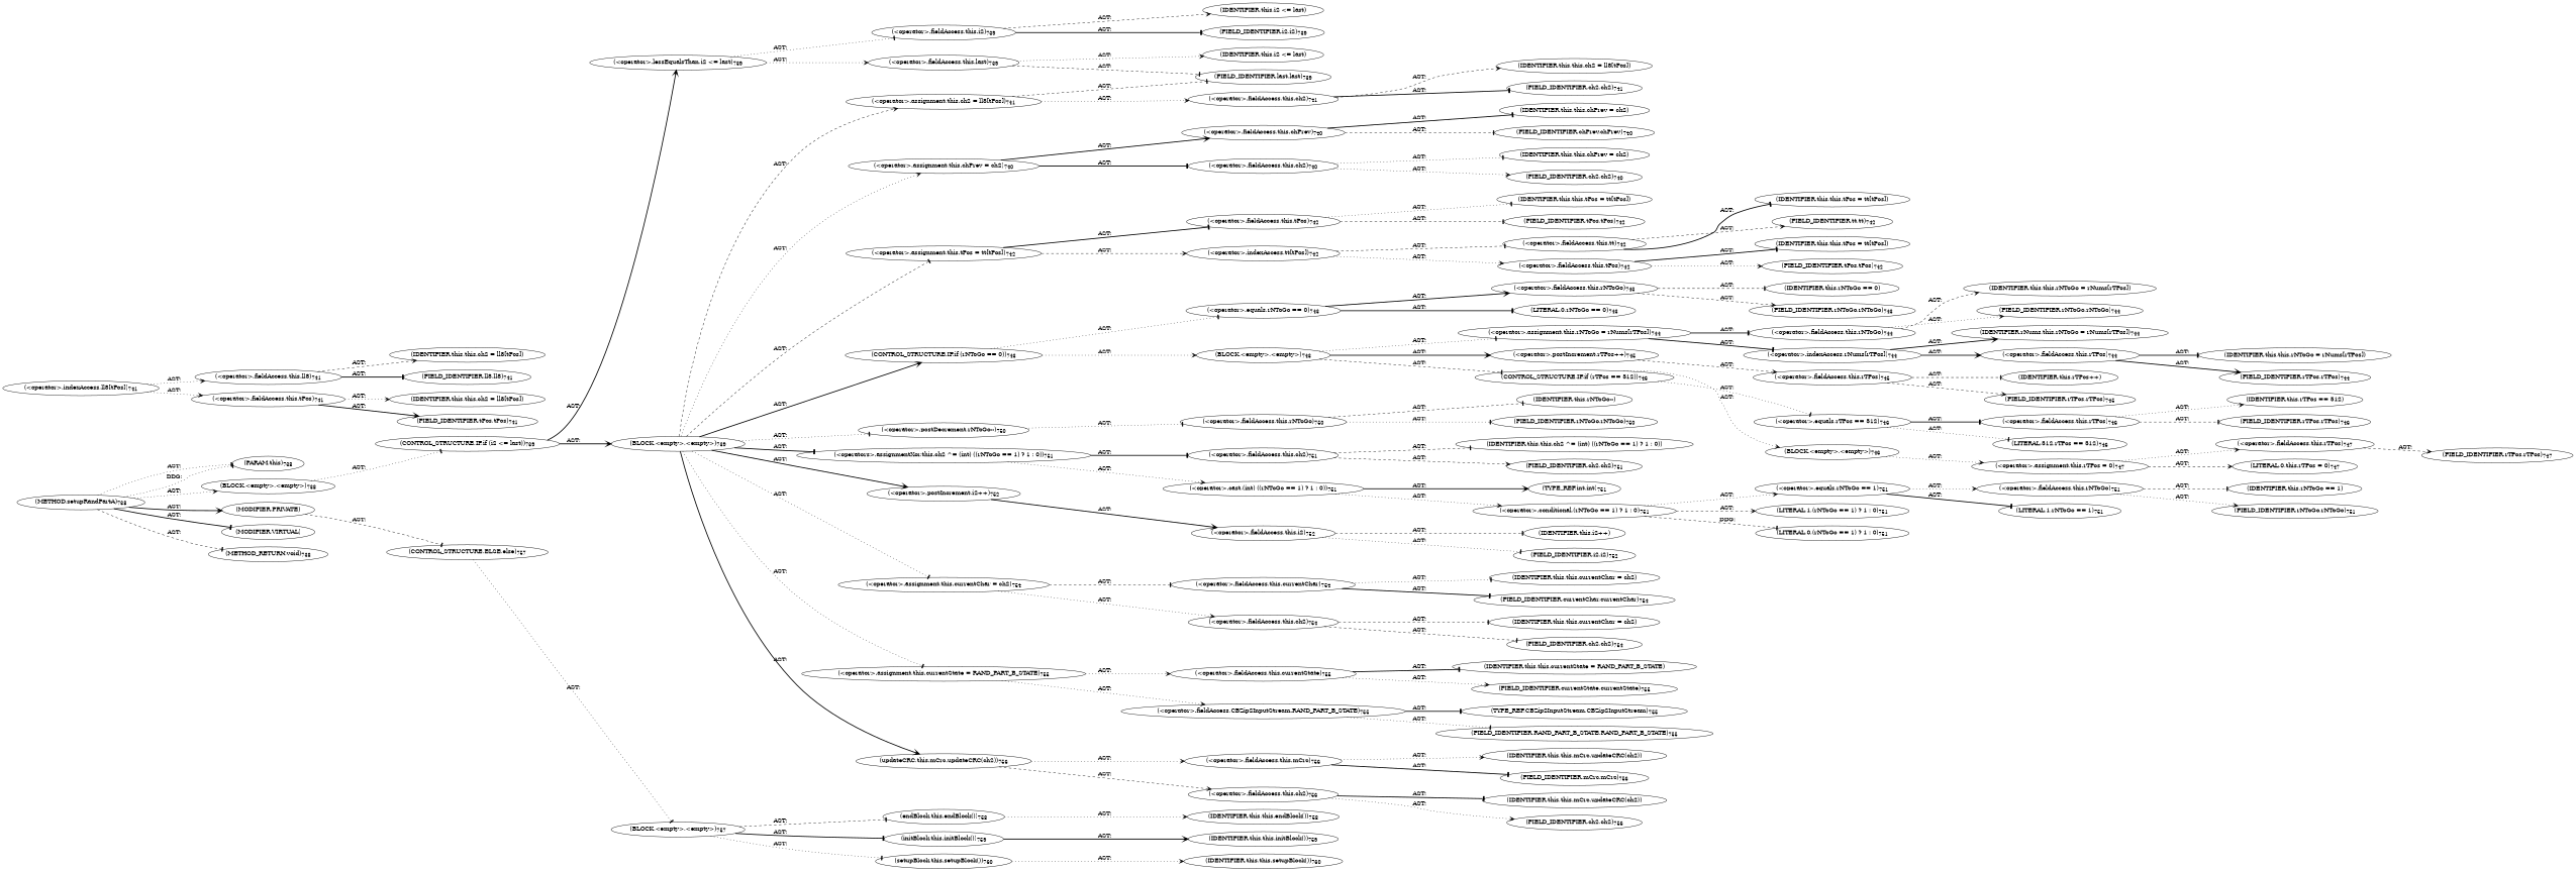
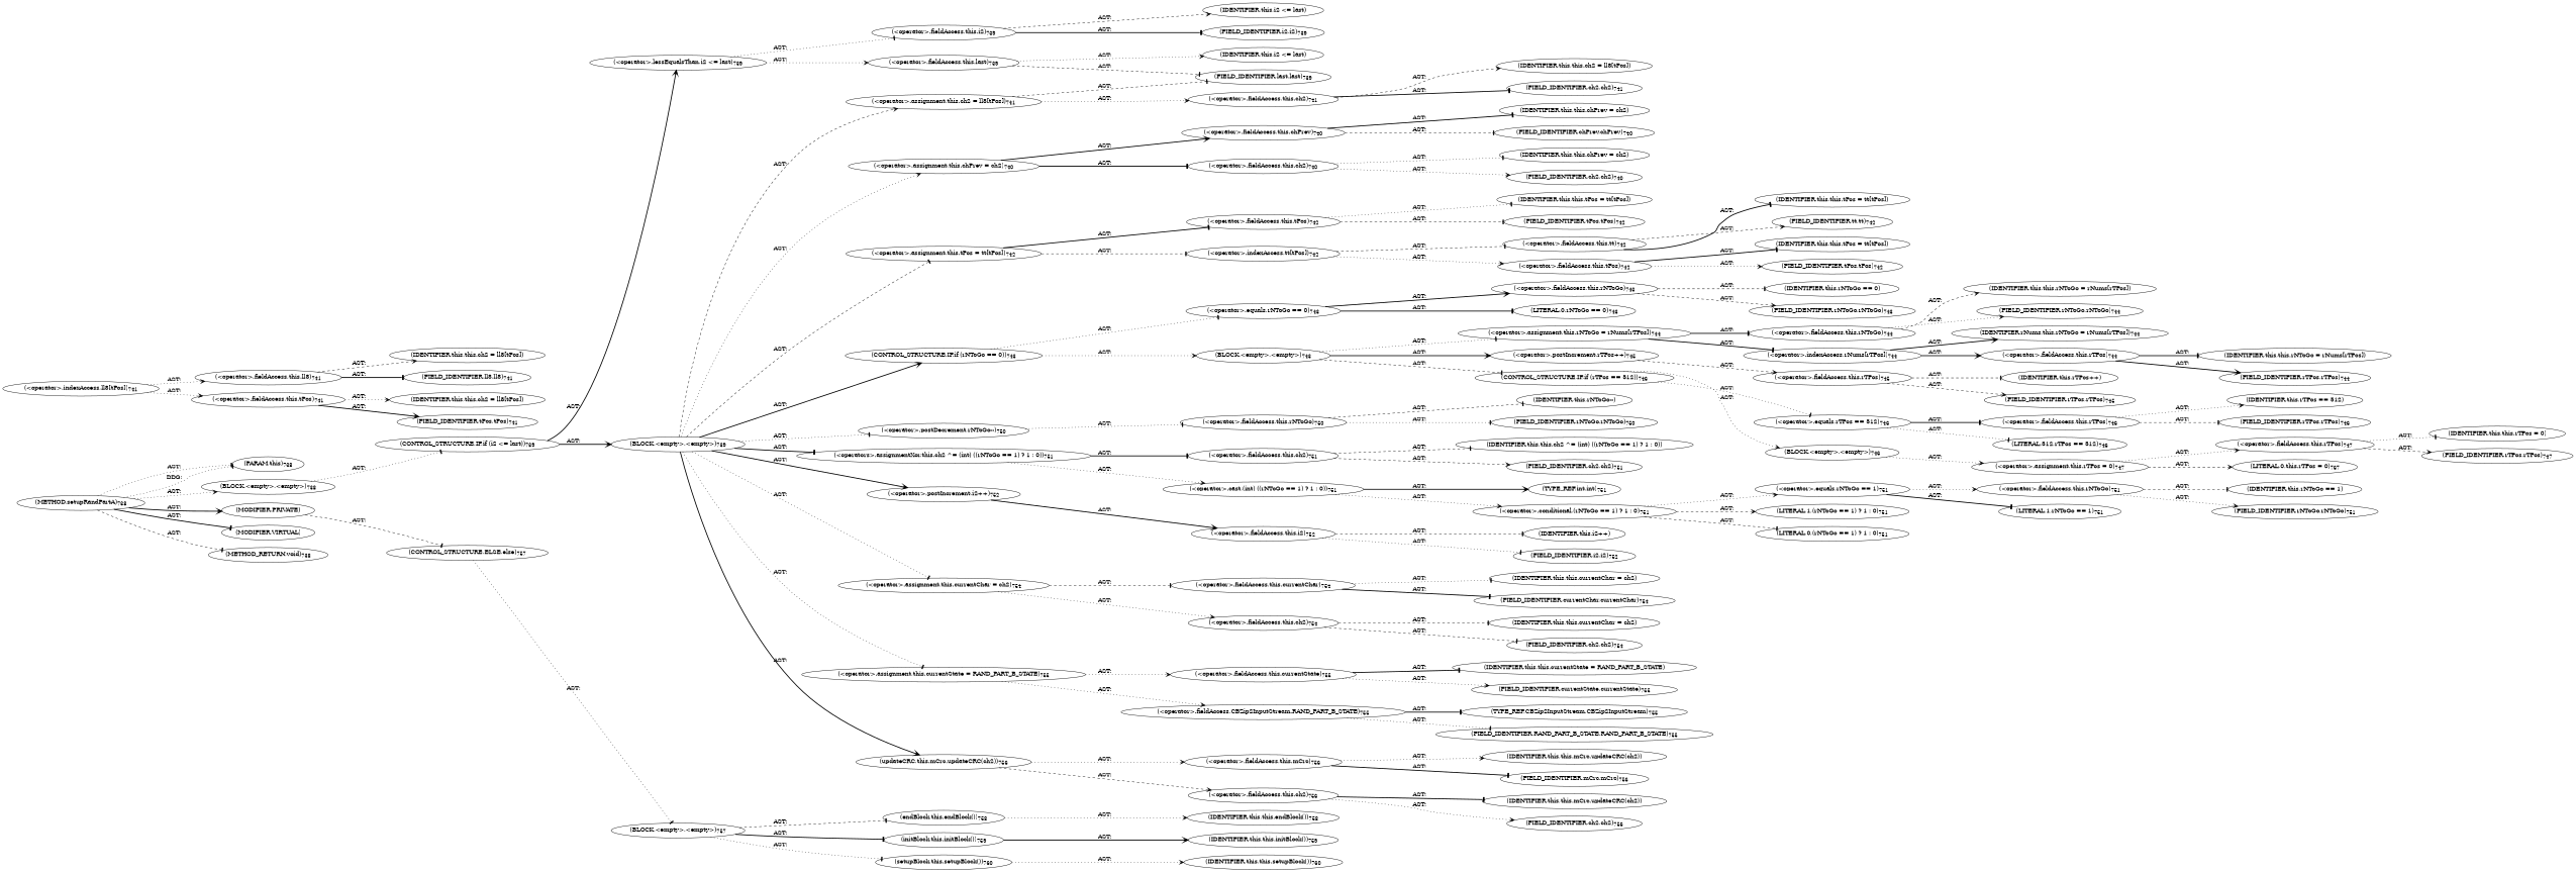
  digraph {
    rankdir=LR
    edge [arrowhead=tee style=dotted]
    n1 [label=<(METHOD,setupRandPartA)<SUB>738</SUB>>]
    n2 [label=<(PARAM,this)<SUB>738</SUB>>]
    n3 [label=<(BLOCK,&lt;empty&gt;,&lt;empty&gt;)<SUB>738</SUB>>]
    n4 [label=<(MODIFIER,PRIVATE)>]
    n5 [label=<(MODIFIER,VIRTUAL)>]
    n6 [label=<(METHOD_RETURN,void)<SUB>738</SUB>>]
    n7 [label=<(CONTROL_STRUCTURE,IF,if (i2 &lt;= last))<SUB>739</SUB>>]
    n8 [label=<(CONTROL_STRUCTURE,ELSE,else)<SUB>757</SUB>>]
    n9 [label=<(&lt;operator&gt;.lessEqualsThan,i2 &lt;= last)<SUB>739</SUB>>]
    n10 [label=<(BLOCK,&lt;empty&gt;,&lt;empty&gt;)<SUB>739</SUB>>]
    n11 [label=<(&lt;operator&gt;.fieldAccess,this.i2)<SUB>739</SUB>>]
    n12 [label=<(&lt;operator&gt;.fieldAccess,this.last)<SUB>739</SUB>>]
    n13 [label=<(&lt;operator&gt;.assignment,this.chPrev = ch2)<SUB>740</SUB>>]
    n14 [label=<(&lt;operator&gt;.assignment,this.ch2 = ll8[tPos])<SUB>741</SUB>>]
    n15 [label=<(&lt;operator&gt;.assignment,this.tPos = tt[tPos])<SUB>742</SUB>>]
    n16 [label=<(CONTROL_STRUCTURE,IF,if (rNToGo == 0))<SUB>743</SUB>>]
    n17 [label=<(&lt;operator&gt;.postDecrement,rNToGo--)<SUB>750</SUB>>]
    n18 [label=<(&lt;operators&gt;.assignmentXor,this.ch2 ^= (int) ((rNToGo == 1) ? 1 : 0))<SUB>751</SUB>>]
    n19 [label=<(&lt;operator&gt;.postIncrement,i2++)<SUB>752</SUB>>]
    n20 [label=<(&lt;operator&gt;.assignment,this.currentChar = ch2)<SUB>754</SUB>>]
    n21 [label=<(&lt;operator&gt;.assignment,this.currentState = RAND_PART_B_STATE)<SUB>755</SUB>>]
    n22 [label=<(updateCRC,this.mCrc.updateCRC(ch2))<SUB>756</SUB>>]
    n23 [label=<(BLOCK,&lt;empty&gt;,&lt;empty&gt;)<SUB>757</SUB>>]
    n24 [label=<(IDENTIFIER,this,i2 &lt;= last)>]
    n25 [label=<(FIELD_IDENTIFIER,i2,i2)<SUB>739</SUB>>]
    n26 [label=<(IDENTIFIER,this,i2 &lt;= last)>]
    n27 [label=<(FIELD_IDENTIFIER,last,last)<SUB>739</SUB>>]
    n28 [label=<(&lt;operator&gt;.fieldAccess,this.chPrev)<SUB>740</SUB>>]
    n29 [label=<(&lt;operator&gt;.fieldAccess,this.ch2)<SUB>740</SUB>>]
    n30 [label=<(&lt;operator&gt;.fieldAccess,this.ch2)<SUB>741</SUB>>]
    n31 [label=<(&lt;operator&gt;.fieldAccess,this.tPos)<SUB>742</SUB>>]
    n32 [label=<(&lt;operator&gt;.indexAccess,tt[tPos])<SUB>742</SUB>>]
    n33 [label=<(&lt;operator&gt;.equals,rNToGo == 0)<SUB>743</SUB>>]
    n34 [label=<(BLOCK,&lt;empty&gt;,&lt;empty&gt;)<SUB>743</SUB>>]
    n35 [label=<(&lt;operator&gt;.fieldAccess,this.rNToGo)<SUB>750</SUB>>]
    n36 [label=<(&lt;operator&gt;.fieldAccess,this.ch2)<SUB>751</SUB>>]
    n37 [label=<(&lt;operator&gt;.cast,(int) ((rNToGo == 1) ? 1 : 0))<SUB>751</SUB>>]
    n38 [label=<(&lt;operator&gt;.fieldAccess,this.i2)<SUB>752</SUB>>]
    n39 [label=<(&lt;operator&gt;.fieldAccess,this.currentChar)<SUB>754</SUB>>]
    n40 [label=<(&lt;operator&gt;.fieldAccess,this.ch2)<SUB>754</SUB>>]
    n41 [label=<(&lt;operator&gt;.fieldAccess,this.currentState)<SUB>755</SUB>>]
    n42 [label=<(&lt;operator&gt;.fieldAccess,CBZip2InputStream.RAND_PART_B_STATE)<SUB>755</SUB>>]
    n43 [label=<(&lt;operator&gt;.fieldAccess,this.mCrc)<SUB>756</SUB>>]
    n44 [label=<(&lt;operator&gt;.fieldAccess,this.ch2)<SUB>756</SUB>>]
    n45 [label=<(IDENTIFIER,this,this.chPrev = ch2)>]
    n46 [label=<(FIELD_IDENTIFIER,chPrev,chPrev)<SUB>740</SUB>>]
    n47 [label=<(IDENTIFIER,this,this.chPrev = ch2)>]
    n48 [label=<(FIELD_IDENTIFIER,ch2,ch2)<SUB>740</SUB>>]
    n49 [label=<(IDENTIFIER,this,this.ch2 = ll8[tPos])>]
    n50 [label=<(FIELD_IDENTIFIER,ch2,ch2)<SUB>741</SUB>>]
    n51 [label=<(&lt;operator&gt;.indexAccess,ll8[tPos])<SUB>741</SUB>>]
    n52 [label=<(&lt;operator&gt;.fieldAccess,this.ll8)<SUB>741</SUB>>]
    n53 [label=<(&lt;operator&gt;.fieldAccess,this.tPos)<SUB>741</SUB>>]
    n54 [label=<(IDENTIFIER,this,this.ch2 = ll8[tPos])>]
    n55 [label=<(FIELD_IDENTIFIER,ll8,ll8)<SUB>741</SUB>>]
    n56 [label=<(IDENTIFIER,this,this.ch2 = ll8[tPos])>]
    n57 [label=<(FIELD_IDENTIFIER,tPos,tPos)<SUB>741</SUB>>]
    n58 [label=<(IDENTIFIER,this,this.tPos = tt[tPos])>]
    n59 [label=<(FIELD_IDENTIFIER,tPos,tPos)<SUB>742</SUB>>]
    n60 [label=<(&lt;operator&gt;.fieldAccess,this.tt)<SUB>742</SUB>>]
    n61 [label=<(&lt;operator&gt;.fieldAccess,this.tPos)<SUB>742</SUB>>]
    n62 [label=<(IDENTIFIER,this,this.tPos = tt[tPos])>]
    n63 [label=<(FIELD_IDENTIFIER,tt,tt)<SUB>742</SUB>>]
    n64 [label=<(IDENTIFIER,this,this.tPos = tt[tPos])>]
    n65 [label=<(FIELD_IDENTIFIER,tPos,tPos)<SUB>742</SUB>>]
    n66 [label=<(&lt;operator&gt;.fieldAccess,this.rNToGo)<SUB>743</SUB>>]
    n67 [label=<(LITERAL,0,rNToGo == 0)<SUB>743</SUB>>]
    n68 [label=<(&lt;operator&gt;.assignment,this.rNToGo = rNums[rTPos])<SUB>744</SUB>>]
    n69 [label=<(&lt;operator&gt;.postIncrement,rTPos++)<SUB>745</SUB>>]
    n70 [label=<(CONTROL_STRUCTURE,IF,if (rTPos == 512))<SUB>746</SUB>>]
    n71 [label=<(IDENTIFIER,this,rNToGo == 0)>]
    n72 [label=<(FIELD_IDENTIFIER,rNToGo,rNToGo)<SUB>743</SUB>>]
    n73 [label=<(&lt;operator&gt;.fieldAccess,this.rNToGo)<SUB>744</SUB>>]
    n74 [label=<(&lt;operator&gt;.indexAccess,rNums[rTPos])<SUB>744</SUB>>]
    n75 [label=<(&lt;operator&gt;.fieldAccess,this.rTPos)<SUB>745</SUB>>]
    n76 [label=<(&lt;operator&gt;.equals,rTPos == 512)<SUB>746</SUB>>]
    n77 [label=<(BLOCK,&lt;empty&gt;,&lt;empty&gt;)<SUB>746</SUB>>]
    n78 [label=<(IDENTIFIER,this,this.rNToGo = rNums[rTPos])>]
    n79 [label=<(FIELD_IDENTIFIER,rNToGo,rNToGo)<SUB>744</SUB>>]
    n80 [label=<(IDENTIFIER,rNums,this.rNToGo = rNums[rTPos])<SUB>744</SUB>>]
    n81 [label=<(&lt;operator&gt;.fieldAccess,this.rTPos)<SUB>744</SUB>>]
    n82 [label=<(IDENTIFIER,this,this.rNToGo = rNums[rTPos])>]
    n83 [label=<(FIELD_IDENTIFIER,rTPos,rTPos)<SUB>744</SUB>>]
    n84 [label=<(IDENTIFIER,this,rTPos++)>]
    n85 [label=<(FIELD_IDENTIFIER,rTPos,rTPos)<SUB>745</SUB>>]
    n86 [label=<(&lt;operator&gt;.fieldAccess,this.rTPos)<SUB>746</SUB>>]
    n87 [label=<(LITERAL,512,rTPos == 512)<SUB>746</SUB>>]
    n88 [label=<(&lt;operator&gt;.assignment,this.rTPos = 0)<SUB>747</SUB>>]
    n89 [label=<(IDENTIFIER,this,rTPos == 512)>]
    n90 [label=<(FIELD_IDENTIFIER,rTPos,rTPos)<SUB>746</SUB>>]
    n91 [label=<(&lt;operator&gt;.fieldAccess,this.rTPos)<SUB>747</SUB>>]
-   n92 [label=<(LITERAL,0,this.rTPos = 0)<SUB>747</SUB>>]
+   n92 [label=<(LITERAL,0,this.rTPos = 0)<SUB>767</SUB>>]
+   n93 [label=<(IDENTIFIER,this,this.rTPos = 0)>]
    n94 [label=<(FIELD_IDENTIFIER,rTPos,rTPos)<SUB>747</SUB>>]
    n95 [label=<(IDENTIFIER,this,rNToGo--)>]
    n96 [label=<(FIELD_IDENTIFIER,rNToGo,rNToGo)<SUB>750</SUB>>]
    n97 [label=<(IDENTIFIER,this,this.ch2 ^= (int) ((rNToGo == 1) ? 1 : 0))>]
    n98 [label=<(FIELD_IDENTIFIER,ch2,ch2)<SUB>751</SUB>>]
    n99 [label=<(TYPE_REF,int,int)<SUB>751</SUB>>]
    n100 [label=<(&lt;operator&gt;.conditional,(rNToGo == 1) ? 1 : 0)<SUB>751</SUB>>]
    n101 [label=<(&lt;operator&gt;.equals,rNToGo == 1)<SUB>751</SUB>>]
    n102 [label=<(LITERAL,1,(rNToGo == 1) ? 1 : 0)<SUB>751</SUB>>]
    n103 [label=<(LITERAL,0,(rNToGo == 1) ? 1 : 0)<SUB>751</SUB>>]
    n104 [label=<(&lt;operator&gt;.fieldAccess,this.rNToGo)<SUB>751</SUB>>]
    n105 [label=<(LITERAL,1,rNToGo == 1)<SUB>751</SUB>>]
    n106 [label=<(IDENTIFIER,this,rNToGo == 1)>]
    n107 [label=<(FIELD_IDENTIFIER,rNToGo,rNToGo)<SUB>751</SUB>>]
    n108 [label=<(IDENTIFIER,this,i2++)>]
    n109 [label=<(FIELD_IDENTIFIER,i2,i2)<SUB>752</SUB>>]
    n110 [label=<(IDENTIFIER,this,this.currentChar = ch2)>]
    n111 [label=<(FIELD_IDENTIFIER,currentChar,currentChar)<SUB>754</SUB>>]
    n112 [label=<(IDENTIFIER,this,this.currentChar = ch2)>]
    n113 [label=<(FIELD_IDENTIFIER,ch2,ch2)<SUB>754</SUB>>]
    n114 [label=<(IDENTIFIER,this,this.currentState = RAND_PART_B_STATE)>]
    n115 [label=<(FIELD_IDENTIFIER,currentState,currentState)<SUB>755</SUB>>]
    n116 [label=<(TYPE_REF,CBZip2InputStream,CBZip2InputStream)<SUB>755</SUB>>]
    n117 [label=<(FIELD_IDENTIFIER,RAND_PART_B_STATE,RAND_PART_B_STATE)<SUB>755</SUB>>]
    n118 [label=<(IDENTIFIER,this,this.mCrc.updateCRC(ch2))>]
    n119 [label=<(FIELD_IDENTIFIER,mCrc,mCrc)<SUB>756</SUB>>]
    n120 [label=<(IDENTIFIER,this,this.mCrc.updateCRC(ch2))>]
    n121 [label=<(FIELD_IDENTIFIER,ch2,ch2)<SUB>756</SUB>>]
    n122 [label=<(endBlock,this.endBlock())<SUB>758</SUB>>]
    n123 [label=<(initBlock,this.initBlock())<SUB>759</SUB>>]
    n124 [label=<(setupBlock,this.setupBlock())<SUB>760</SUB>>]
    n125 [label=<(IDENTIFIER,this,this.endBlock())<SUB>758</SUB>>]
    n126 [label=<(IDENTIFIER,this,this.initBlock())<SUB>759</SUB>>]
    n127 [label=<(IDENTIFIER,this,this.setupBlock())<SUB>760</SUB>>]
    n1 -> n2 [label="AST: "]
    n1 -> n2 [label="DDG: "]
    n1 -> n3 [arrowhead=vee label="AST: "]
    n1 -> n4 [arrowhead=vee label="AST: " style=bold]
    n1 -> n5 [label="AST: " style=bold]
    n1 -> n6 [label="AST: " style=dashed]
    n3 -> n7 [label="AST: "]
    n4 -> n8 [label="AST: " style=dashed]
    n7 -> n9 [arrowhead=vee label="AST: " style=bold]
    n7 -> n10 [arrowhead=vee label="AST: " style=bold]
    n8 -> n23 [label="AST: "]
    n9 -> n11 [label="AST: "]
    n9 -> n12 [arrowhead=vee label="AST: "]
    n10 -> n13 [arrowhead=vee label="AST: "]
    n10 -> n14 [arrowhead=vee label="AST: " style=dashed]
    n10 -> n15 [label="AST: " style=dashed]
    n10 -> n16 [arrowhead=vee label="AST: " style=bold]
    n10 -> n17 [label="AST: "]
    n10 -> n18 [label="AST: " style=bold]
    n10 -> n19 [arrowhead=vee label="AST: " style=bold]
    n10 -> n20 [label="AST: "]
    n10 -> n21 [label="AST: "]
    n10 -> n22 [arrowhead=vee label="AST: " style=bold]
    n11 -> n24 [arrowhead=vee label="AST: " style=dashed]
    n11 -> n25 [label="AST: " style=bold]
    n12 -> n26 [arrowhead=vee label="AST: "]
    n12 -> n27 [label="AST: " style=dashed]
    n13 -> n28 [arrowhead=vee label="AST: " style=bold]
    n13 -> n29 [label="AST: " style=bold]
    n14 -> n27 [label="AST: " style=dashed]
    n14 -> n30 [arrowhead=vee label="AST: "]
    n15 -> n31 [label="AST: " style=bold]
-   n15 -> n32 [arrowhead=vee label="AST: " style=dashed]
+   n15 -> n32 [label="AST: " style=dashed]
    n16 -> n33 [label="AST: "]
    n16 -> n34 [arrowhead=vee label="AST: "]
    n17 -> n35 [label="AST: "]
    n18 -> n36 [label="AST: " style=bold]
    n18 -> n37 [arrowhead=vee label="AST: "]
    n19 -> n38 [arrowhead=vee label="AST: " style=bold]
    n20 -> n39 [label="AST: " style=dashed]
    n20 -> n40 [arrowhead=vee label="AST: "]
    n21 -> n41 [arrowhead=vee label="AST: "]
    n21 -> n42 [arrowhead=vee label="AST: "]
    n22 -> n43 [arrowhead=vee label="AST: "]
    n22 -> n44 [arrowhead=vee label="AST: " style=dashed]
    n23 -> n122 [label="AST: " style=dashed]
    n23 -> n123 [label="AST: " style=bold]
    n23 -> n124 [label="AST: "]
    n28 -> n45 [label="AST: " style=bold]
    n28 -> n46 [label="AST: " style=dashed]
    n29 -> n47 [label="AST: "]
    n29 -> n48 [arrowhead=vee label="AST: "]
    n30 -> n49 [arrowhead=vee label="AST: " style=dashed]
    n30 -> n50 [label="AST: " style=bold]
    n31 -> n58 [label="AST: "]
    n31 -> n59 [label="AST: " style=dashed]
    n32 -> n60 [label="AST: " style=dashed]
    n32 -> n61 [arrowhead=vee label="AST: "]
    n33 -> n66 [arrowhead=vee label="AST: " style=bold]
    n33 -> n67 [label="AST: " style=bold]
    n34 -> n68 [label="AST: "]
    n34 -> n69 [arrowhead=vee label="AST: " style=bold]
    n34 -> n70 [label="AST: " style=dashed]
    n35 -> n95 [label="AST: " style=dashed]
    n35 -> n96 [label="AST: "]
    n36 -> n97 [label="AST: " style=dashed]
    n36 -> n98 [arrowhead=vee label="AST: " style=dashed]
    n37 -> n99 [arrowhead=vee label="AST: " style=bold]
    n37 -> n100 [arrowhead=vee label="AST: "]
    n38 -> n108 [label="AST: " style=dashed]
    n38 -> n109 [label="AST: "]
    n39 -> n110 [label="AST: "]
    n39 -> n111 [label="AST: " style=bold]
    n40 -> n112 [label="AST: " style=dashed]
    n40 -> n113 [label="AST: " style=dashed]
    n41 -> n114 [label="AST: " style=bold]
    n41 -> n115 [arrowhead=vee label="AST: "]
    n42 -> n116 [label="AST: " style=bold]
    n42 -> n117 [label="AST: "]
    n43 -> n118 [arrowhead=vee label="AST: "]
    n43 -> n119 [label="AST: " style=bold]
    n44 -> n120 [label="AST: " style=bold]
    n44 -> n121 [arrowhead=vee label="AST: "]
    n51 -> n52 [arrowhead=vee label="AST: "]
    n51 -> n53 [arrowhead=vee label="AST: "]
    n52 -> n54 [arrowhead=vee label="AST: " style=dashed]
    n52 -> n55 [label="AST: " style=bold]
    n53 -> n56 [arrowhead=vee label="AST: "]
    n53 -> n57 [arrowhead=vee label="AST: " style=bold]
    n60 -> n62 [label="AST: " style=bold]
    n60 -> n63 [arrowhead=vee label="AST: " style=dashed]
    n61 -> n64 [label="AST: " style=bold]
    n61 -> n65 [arrowhead=vee label="AST: "]
    n66 -> n71 [label="AST: " style=dashed]
    n66 -> n72 [arrowhead=vee label="AST: " style=dashed]
    n68 -> n73 [label="AST: " style=bold]
    n68 -> n74 [label="AST: " style=bold]
    n69 -> n75 [arrowhead=vee label="AST: " style=dashed]
    n70 -> n76 [label="AST: "]
    n70 -> n77 [arrowhead=vee label="AST: "]
    n73 -> n78 [arrowhead=vee label="AST: " style=dashed]
    n73 -> n79 [arrowhead=vee label="AST: "]
    n74 -> n80 [arrowhead=vee label="AST: " style=bold]
    n74 -> n81 [arrowhead=vee label="AST: " style=bold]
    n75 -> n84 [label="AST: " style=dashed]
    n75 -> n85 [arrowhead=vee label="AST: " style=dashed]
    n76 -> n86 [label="AST: " style=bold]
    n76 -> n87 [label="AST: "]
    n77 -> n88 [arrowhead=vee label="AST: "]
    n81 -> n82 [label="AST: " style=bold]
    n81 -> n83 [arrowhead=vee label="AST: " style=bold]
    n86 -> n89 [arrowhead=vee label="AST: "]
    n86 -> n90 [label="AST: " style=dashed]
    n88 -> n91 [arrowhead=vee label="AST: "]
    n88 -> n92 [arrowhead=vee label="AST: " style=dashed]
+   n91 -> n93 [label="AST: "]
    n91 -> n94 [arrowhead=vee label="AST: " style=dashed]
    n100 -> n101 [arrowhead=vee label="AST: "]
    n100 -> n102 [arrowhead=vee label="AST: " style=dashed]
-   n100 -> n103 [label="DDG: " style=dashed]
+   n100 -> n103 [label="AST: " style=dashed]
    n101 -> n104 [arrowhead=vee label="AST: "]
    n101 -> n105 [label="AST: " style=bold]
    n104 -> n106 [label="AST: " style=dashed]
    n104 -> n107 [arrowhead=vee label="AST: "]
    n122 -> n125 [arrowhead=vee label="AST: "]
    n123 -> n126 [arrowhead=vee label="AST: " style=bold]
    n124 -> n127 [arrowhead=vee label="AST: "]
  }
